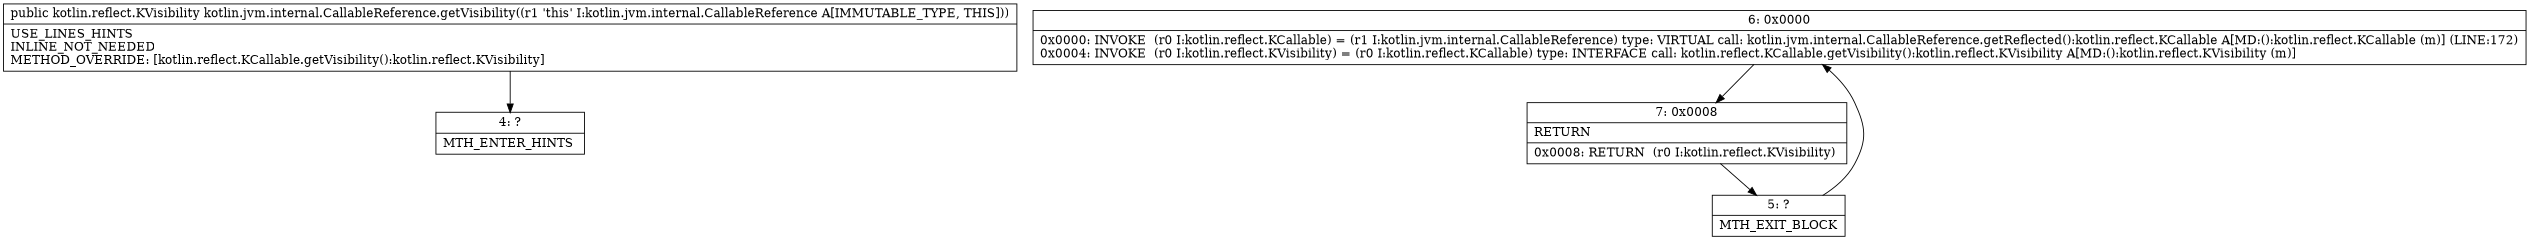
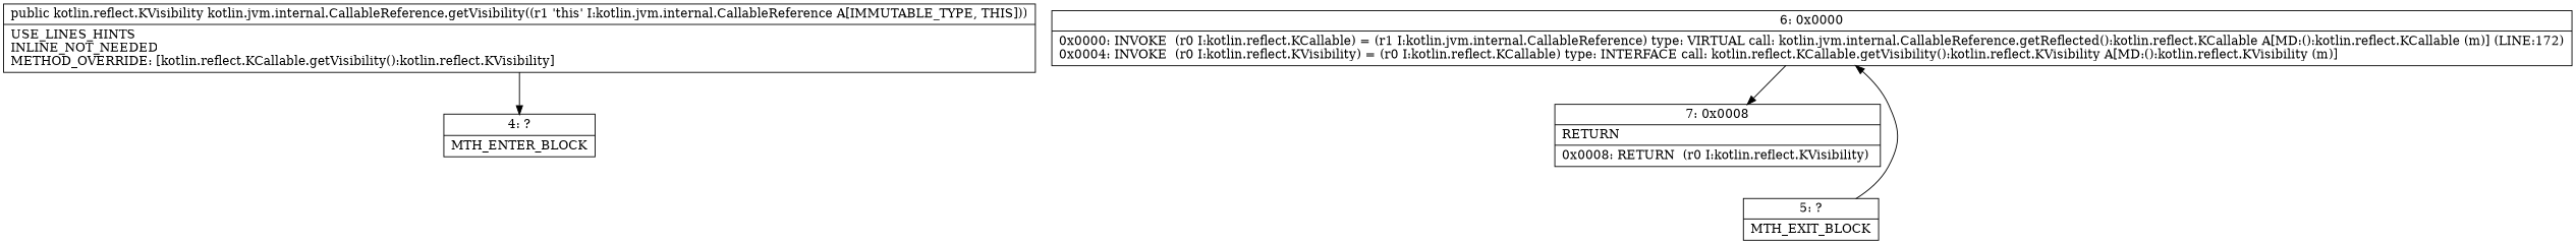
  digraph {
    node [shape=record]
-   n1 [label="{4\:\ ?|MTH_ENTER_HINTS\l}"]
+   n1 [label="{4\:\ ?|MTH_ENTER_BLOCK\l}"]
    n2 [label="{6\:\ 0x0000|0x0000: INVOKE  (r0 I:kotlin.reflect.KCallable) = (r1 I:kotlin.jvm.internal.CallableReference) type: VIRTUAL call: kotlin.jvm.internal.CallableReference.getReflected():kotlin.reflect.KCallable A[MD:():kotlin.reflect.KCallable (m)] (LINE:172)\l0x0004: INVOKE  (r0 I:kotlin.reflect.KVisibility) = (r0 I:kotlin.reflect.KCallable) type: INTERFACE call: kotlin.reflect.KCallable.getVisibility():kotlin.reflect.KVisibility A[MD:():kotlin.reflect.KVisibility (m)]\l}"]
    n3 [label="{7\:\ 0x0008|RETURN\l|0x0008: RETURN  (r0 I:kotlin.reflect.KVisibility) \l}"]
    n4 [label="{5\:\ ?|MTH_EXIT_BLOCK\l}"]
    n5 [label="{public kotlin.reflect.KVisibility kotlin.jvm.internal.CallableReference.getVisibility((r1 'this' I:kotlin.jvm.internal.CallableReference A[IMMUTABLE_TYPE, THIS]))  | USE_LINES_HINTS\lINLINE_NOT_NEEDED\lMETHOD_OVERRIDE: [kotlin.reflect.KCallable.getVisibility():kotlin.reflect.KVisibility]\l}"]
    n2 -> n3
-   n3 -> n4
    n4 -> n2
    n5 -> n1
  }
